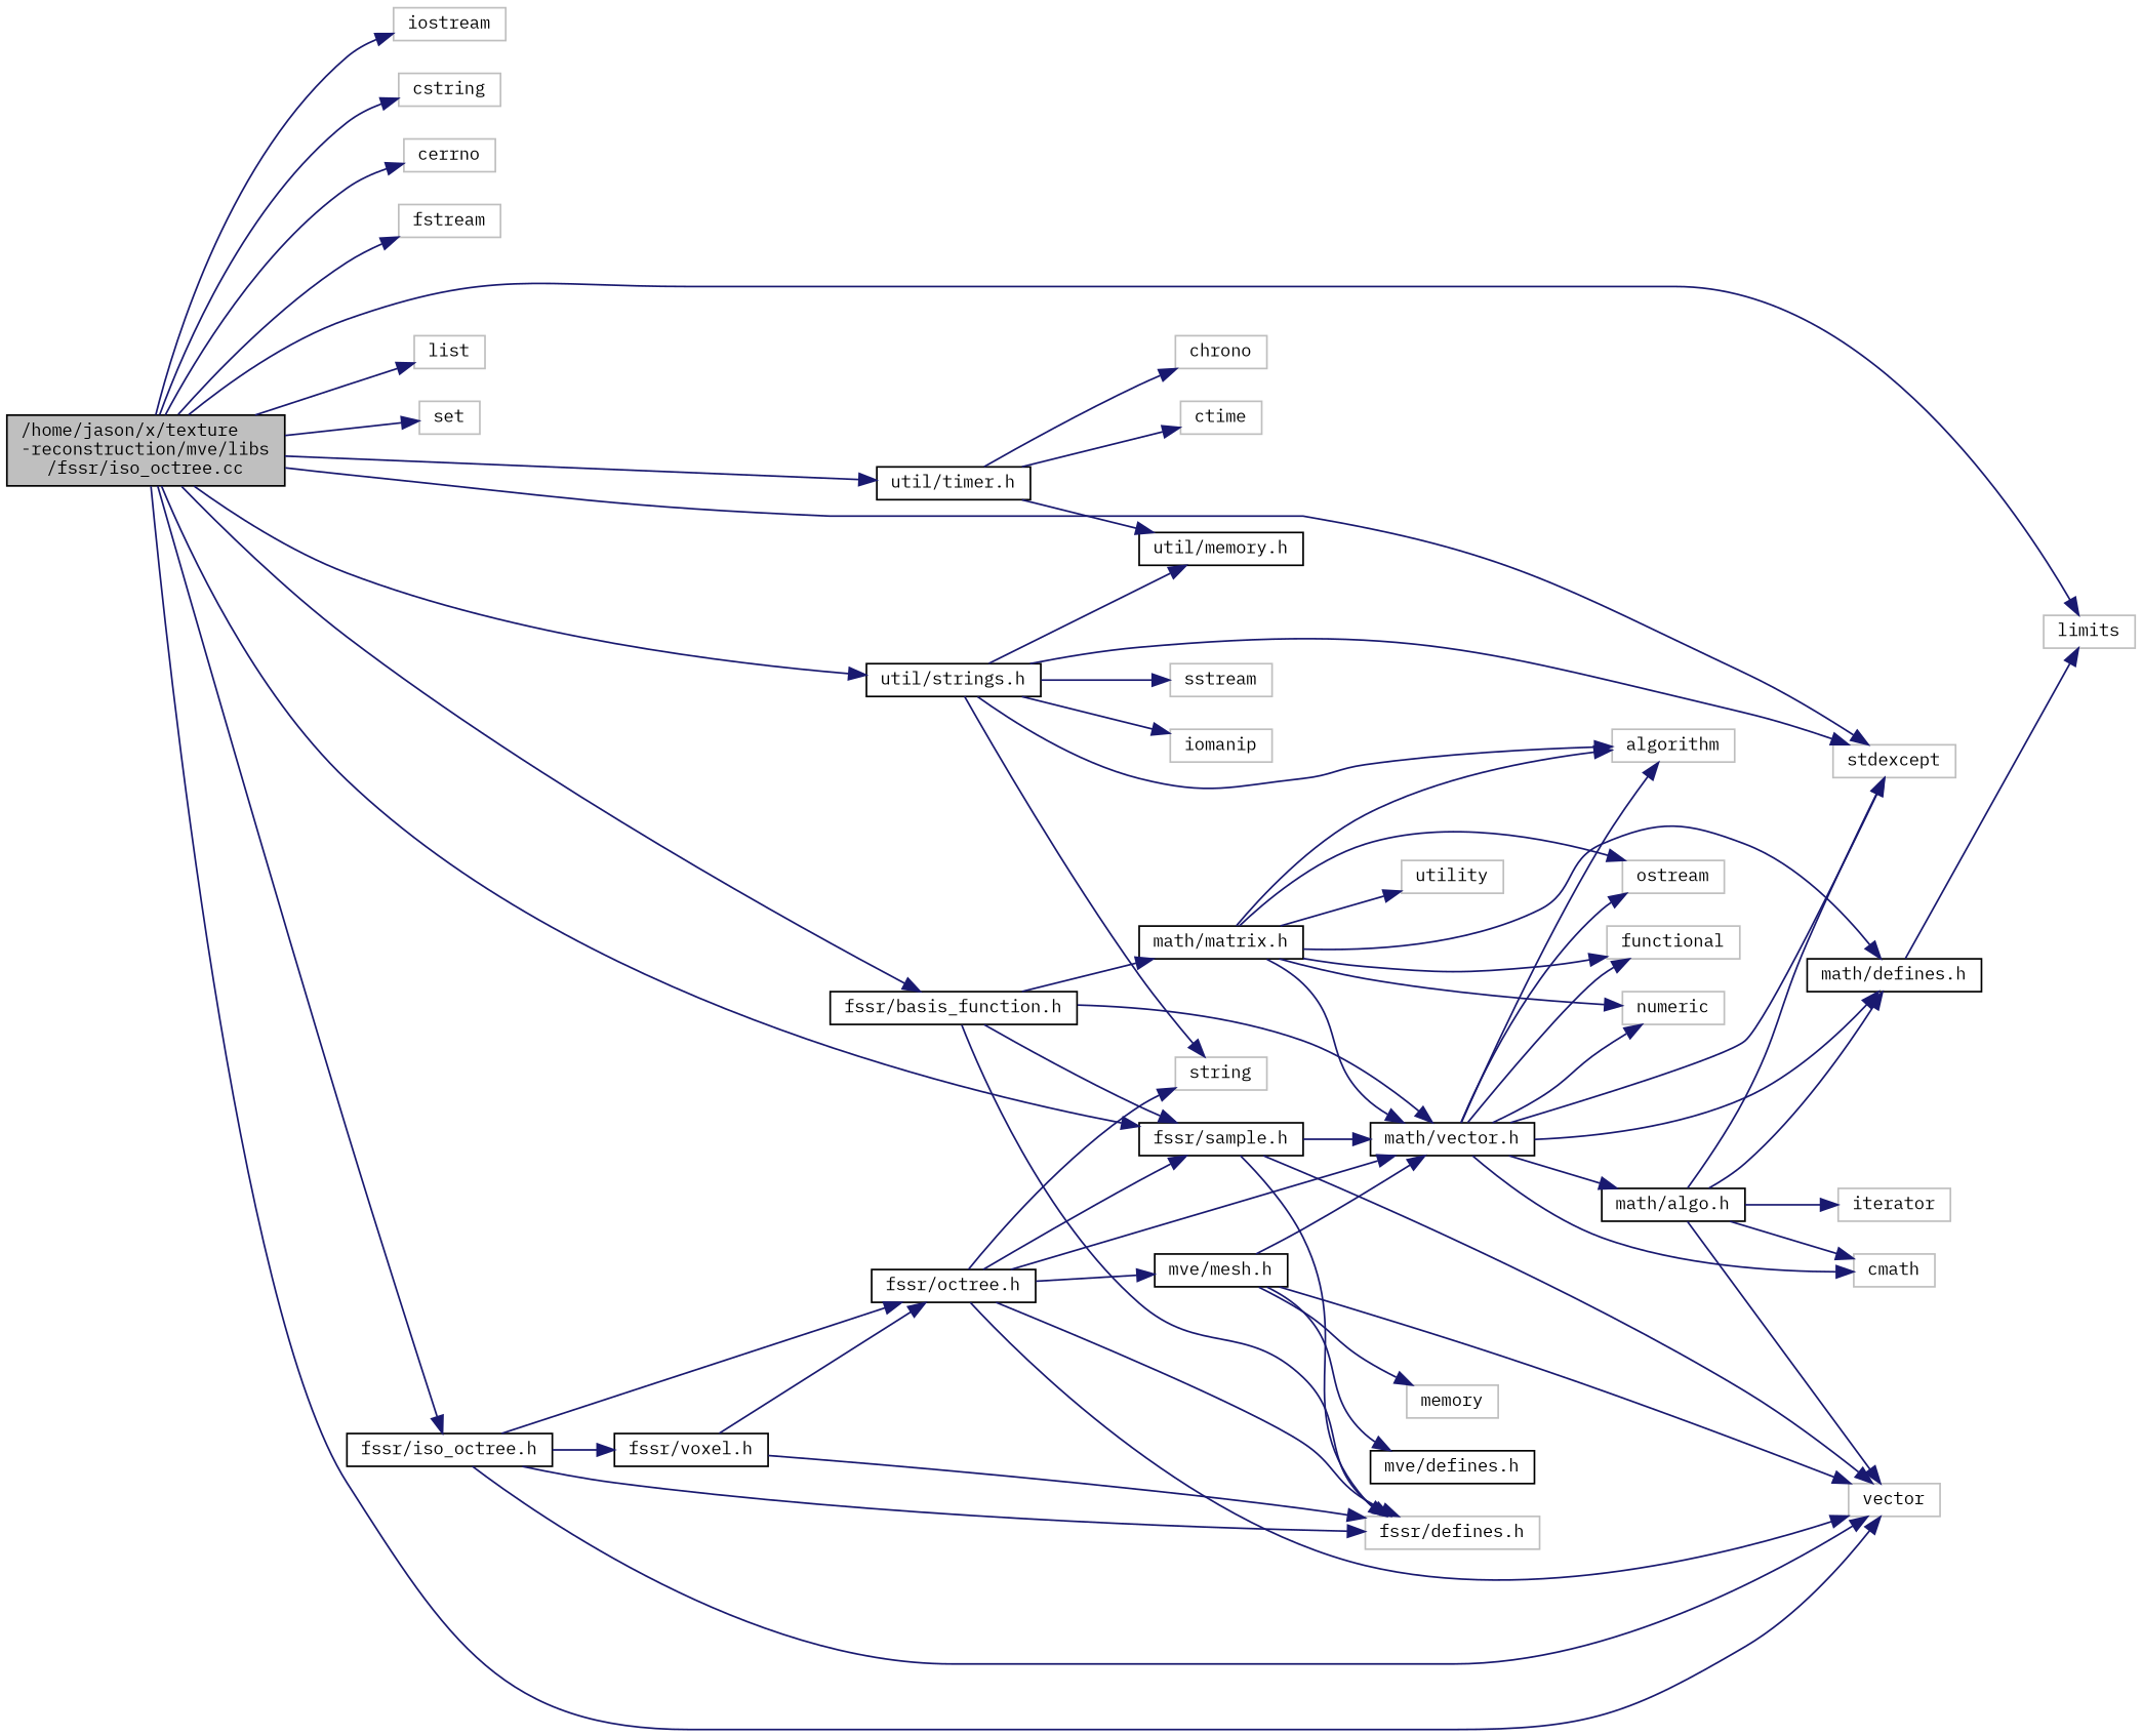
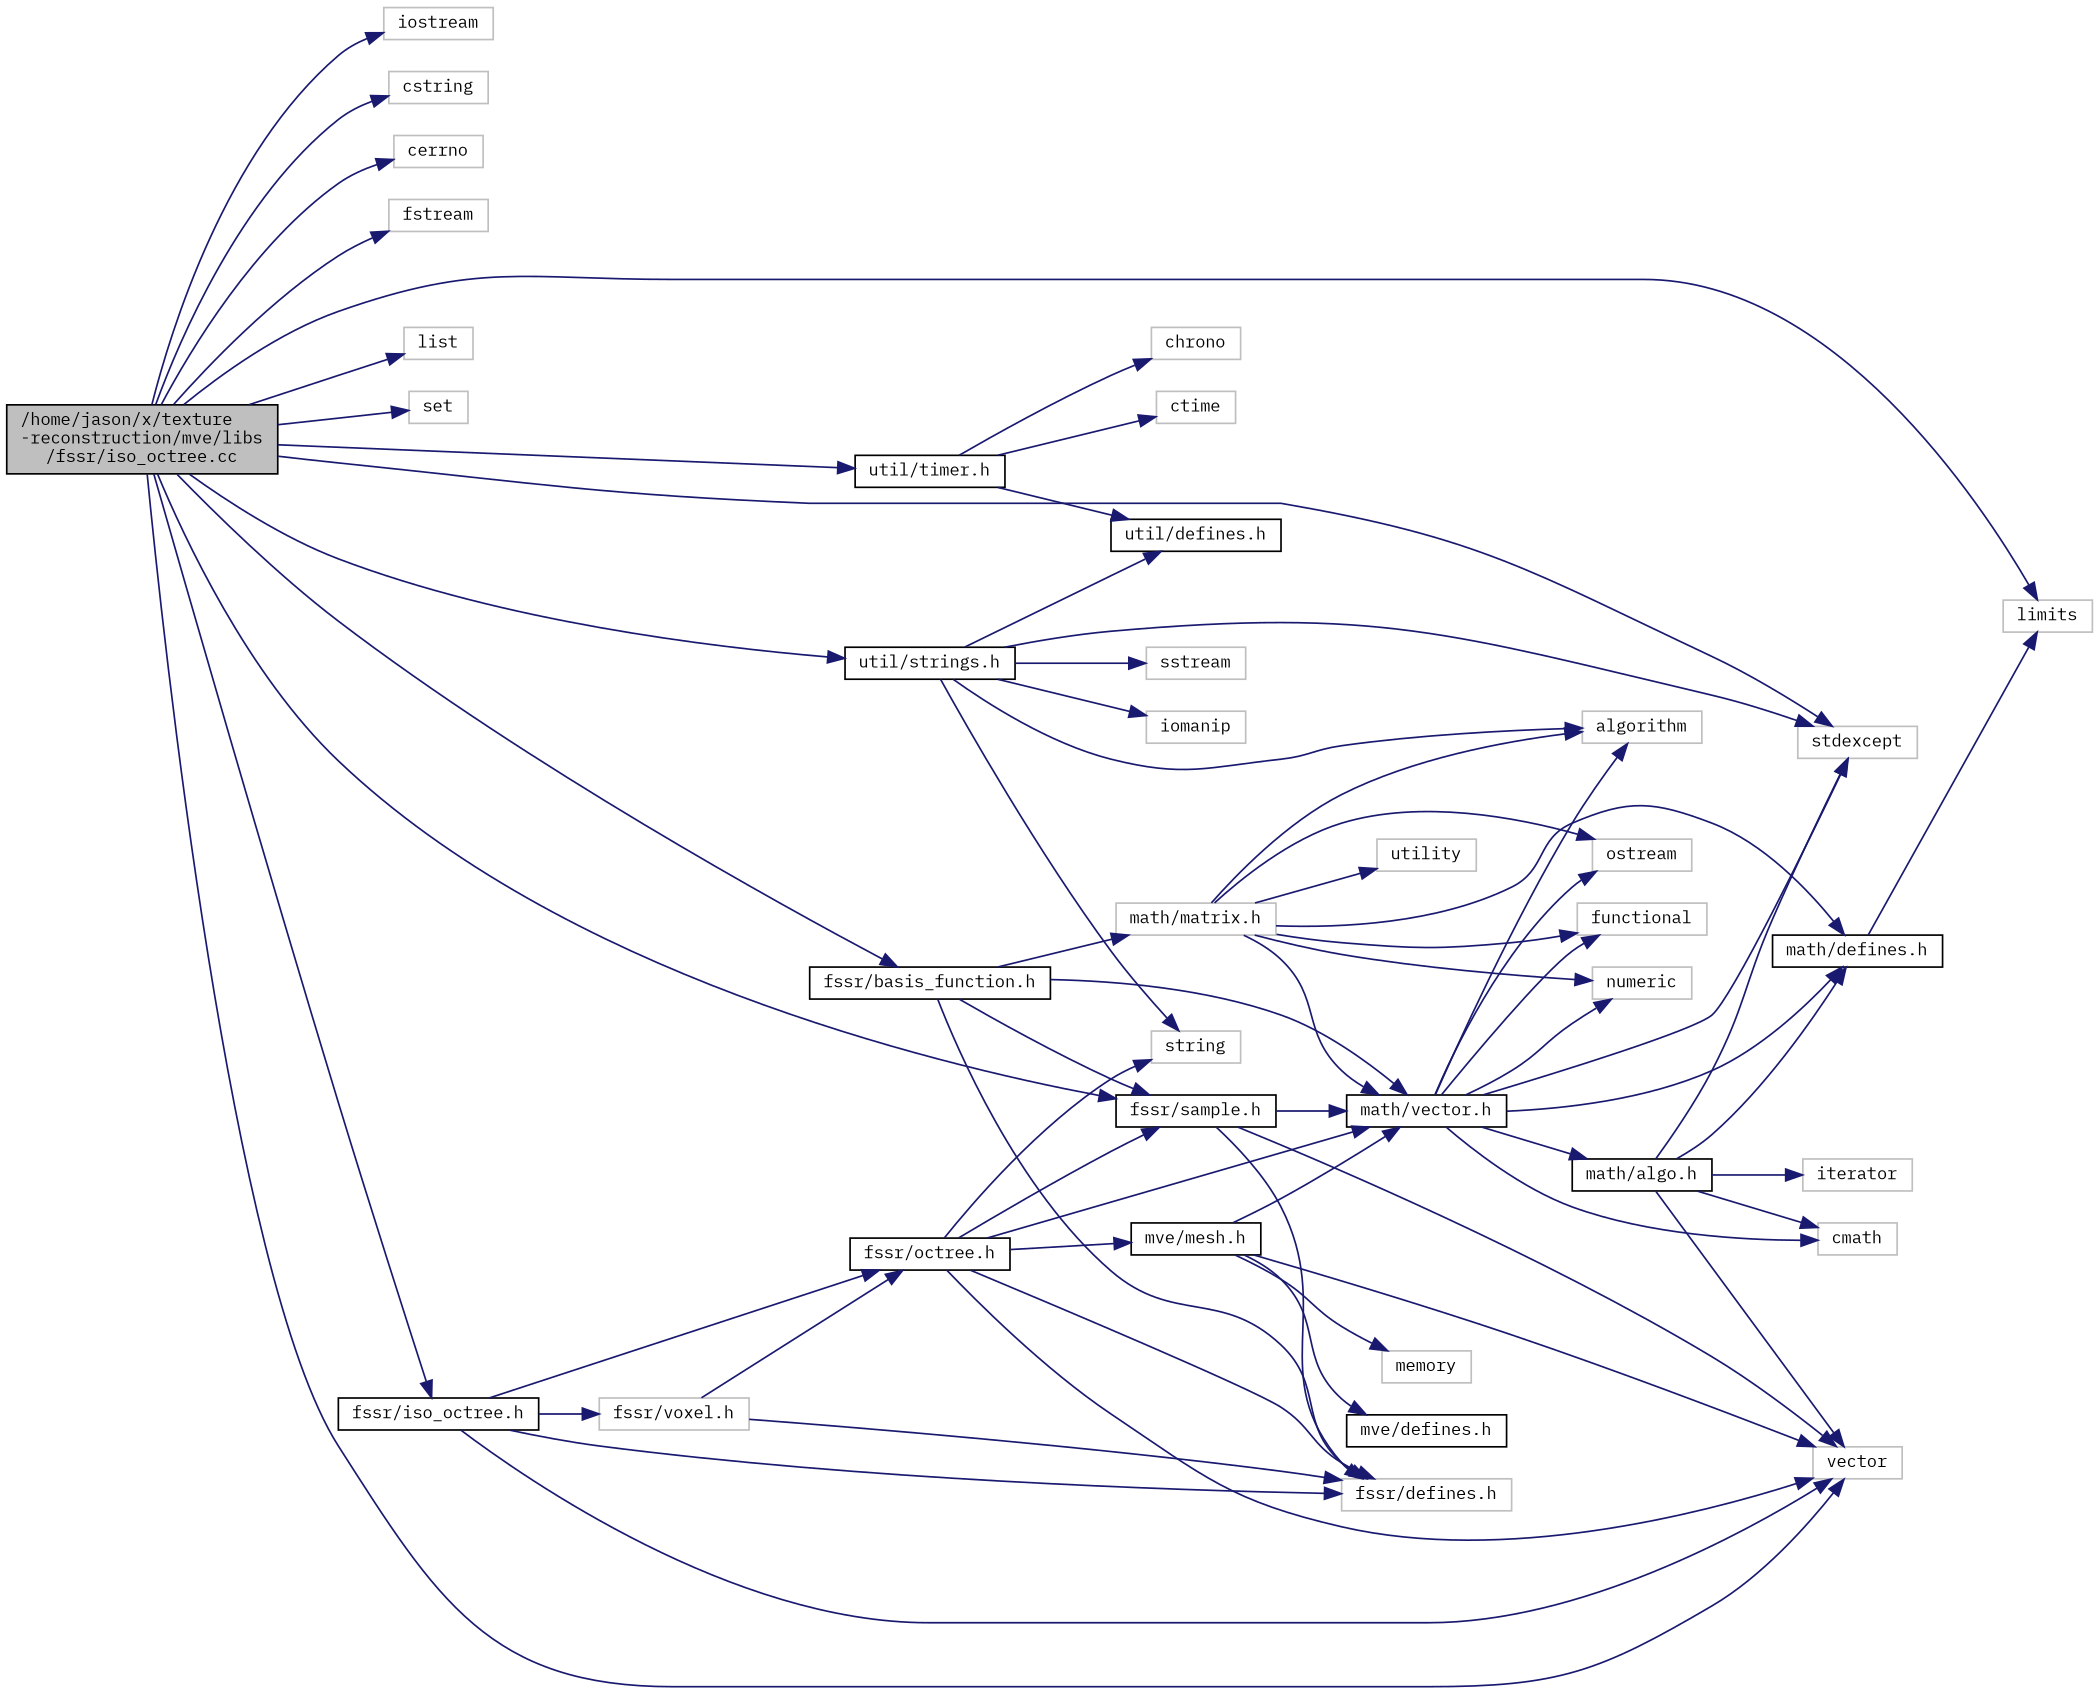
  digraph {
    fontname="IBM Plex Mono"
    rankdir=LR
    node [color=grey75 fillcolor=white fontname="IBM Plex Mono" fontsize=10 shape=record style=filled]
    edge [color=midnightblue fontname="IBM Plex Mono" fontsize=10 labelfontname=FreeSans labelfontsize=10 style=solid]
    n1 [color=black fillcolor=grey75 fontcolor=black height=0.2 label="/home/jason/x/texture\l-reconstruction/mve/libs\l/fssr/iso_octree.cc" width=0.4]
    n2 [height=0.2 label=iostream width=0.4]
    n3 [height=0.2 label=cstring width=0.4]
    n4 [height=0.2 label=cerrno width=0.4]
    n5 [height=0.2 label=fstream width=0.4]
    n6 [height=0.2 label=vector width=0.4]
    n7 [height=0.2 label=list width=0.4]
    n8 [height=0.2 label=set width=0.4]
    n9 [height=0.2 label=stdexcept width=0.4]
    n10 [height=0.2 label=limits width=0.4]
    n11 [color=black height=0.2 label="util/timer.h" width=0.4]
    n12 [color=black height=0.2 label="util/strings.h" width=0.4]
    n13 [color=black height=0.2 label="fssr/basis_function.h" width=0.4]
    n14 [color=black height=0.2 label="fssr/sample.h" width=0.4]
    n15 [color=black height=0.2 label="fssr/iso_octree.h" width=0.4]
    n16 [height=0.2 label=chrono width=0.4]
    n17 [height=0.2 label=ctime width=0.4]
-   n18 [color=black height=0.2 label="util/memory.h" width=0.4]
+   n18 [color=black height=0.2 label="util/defines.h" width=0.4]
    n19 [height=0.2 label=sstream width=0.4]
    n20 [height=0.2 label=string width=0.4]
    n21 [height=0.2 label=iomanip width=0.4]
    n22 [height=0.2 label=algorithm width=0.4]
    n23 [color=black height=0.2 label="math/vector.h" width=0.4]
-   n24 [color=black height=0.2 label="math/matrix.h" width=0.4]
+   n24 [height=0.2 label="math/matrix.h" width=0.4]
    n25 [height=0.2 label="fssr/defines.h" width=0.4]
-   n26 [color=black height=0.2 label="fssr/voxel.h" width=0.4]
+   n26 [height=0.2 label="fssr/voxel.h" width=0.4]
    n27 [color=black height=0.2 label="fssr/octree.h" width=0.4]
    n28 [height=0.2 label=functional width=0.4]
    n29 [height=0.2 label=numeric width=0.4]
    n30 [height=0.2 label=cmath width=0.4]
    n31 [height=0.2 label=ostream width=0.4]
    n32 [color=black height=0.2 label="math/defines.h" width=0.4]
    n33 [color=black height=0.2 label="math/algo.h" width=0.4]
    n34 [height=0.2 label=utility width=0.4]
    n35 [height=0.2 label=iterator width=0.4]
    n36 [color=black height=0.2 label="mve/mesh.h" width=0.4]
    n37 [height=0.2 label=memory width=0.4]
    n38 [color=black height=0.2 label="mve/defines.h" width=0.4]
    n1 -> n2
    n1 -> n3
    n1 -> n4
    n1 -> n5
    n1 -> n6
    n1 -> n7
    n1 -> n8
    n1 -> n9
    n1 -> n10
    n1 -> n11
    n1 -> n12
    n1 -> n13
    n1 -> n14
    n1 -> n15
    n11 -> n16
    n11 -> n17
    n11 -> n18
    n12 -> n9
    n12 -> n18
    n12 -> n19
    n12 -> n20
    n12 -> n21
    n12 -> n22
    n13 -> n14
    n13 -> n23
    n13 -> n24
    n13 -> n25
    n14 -> n6
    n14 -> n23
    n14 -> n25
    n15 -> n6
    n15 -> n25
    n15 -> n26
    n15 -> n27
    n23 -> n9
    n23 -> n22
    n23 -> n28
    n23 -> n29
    n23 -> n30
    n23 -> n31
    n23 -> n32
    n23 -> n33
    n24 -> n22
    n24 -> n23
    n24 -> n28
    n24 -> n29
    n24 -> n31
    n24 -> n32
    n24 -> n34
    n26 -> n25
    n26 -> n27
    n27 -> n6
    n27 -> n14
    n27 -> n20
    n27 -> n23
    n27 -> n25
    n27 -> n36
    n32 -> n10
    n33 -> n6
    n33 -> n9
    n33 -> n30
    n33 -> n32
    n33 -> n35
    n36 -> n6
    n36 -> n23
    n36 -> n37
    n36 -> n38
  }
